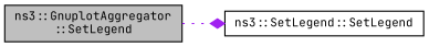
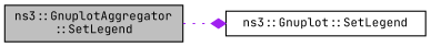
  digraph {
    rankdir=LR
    fontname="JetBrains Mono"
    node [color=black fontname="JetBrains Mono" fontsize=10 shape=record style=filled]
    n1 [fillcolor=grey75 fontcolor=black height=0.2 label="ns3::GnuplotAggregator\l::SetLegend" width=0.4]
-   n2 [fillcolor=white height=0.2 label="ns3::SetLegend::SetLegend" width=0.4]
+   n2 [fillcolor=white height=0.2 label="ns3::Gnuplot::SetLegend" width=0.4]
    n1 -> n2 [color=purple fontname="JetBrains Mono" fontsize=10 labelfontname=Helvetica labelfontsize=10 style=dotted arrowhead=diamond]
  }
